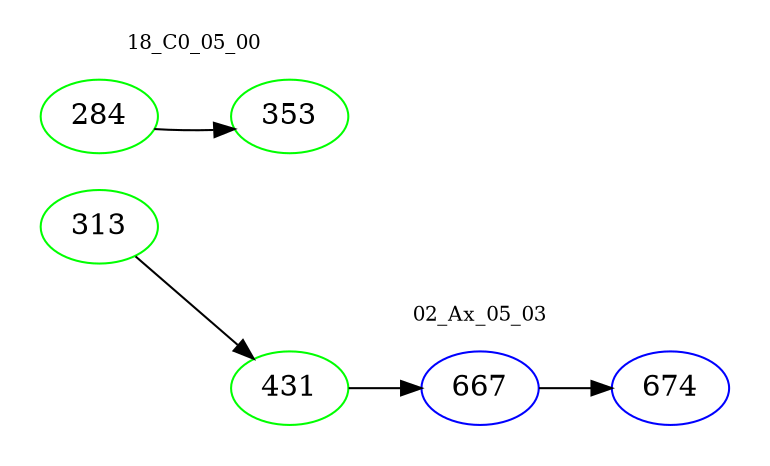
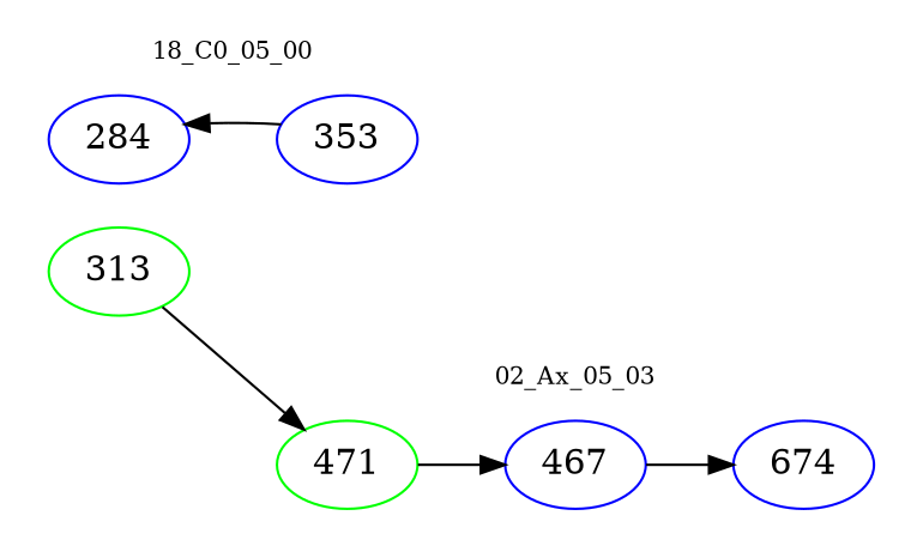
  digraph {
    rankdir=LR
    node [color=blue]
    edge [color=black]
-   n1 [color=green label=431]
-   n2 [label=667]
+   n1 [color=green label=471]
+   n2 [label=467]
    n3 [label=674]
    n4 [color=green label=313]
-   n5 [color=green label=284]
-   n6 [color=green label=353]
+   n5 [label=284]
+   n6 [label=353]
    subgraph cluster_1 {
      color=white
      fontsize=10
      label="02_Ax_05_03"
      n1
      n2
      n3
    }
    subgraph cluster_2 {
      color=white
      fontsize=10
      label="18_C0_05_00"
      n4
      n5
      n6
    }
    n1 -> n2
    n2 -> n3
    n4 -> n1
-   n5 -> n6
+   n6 -> n5
  }
